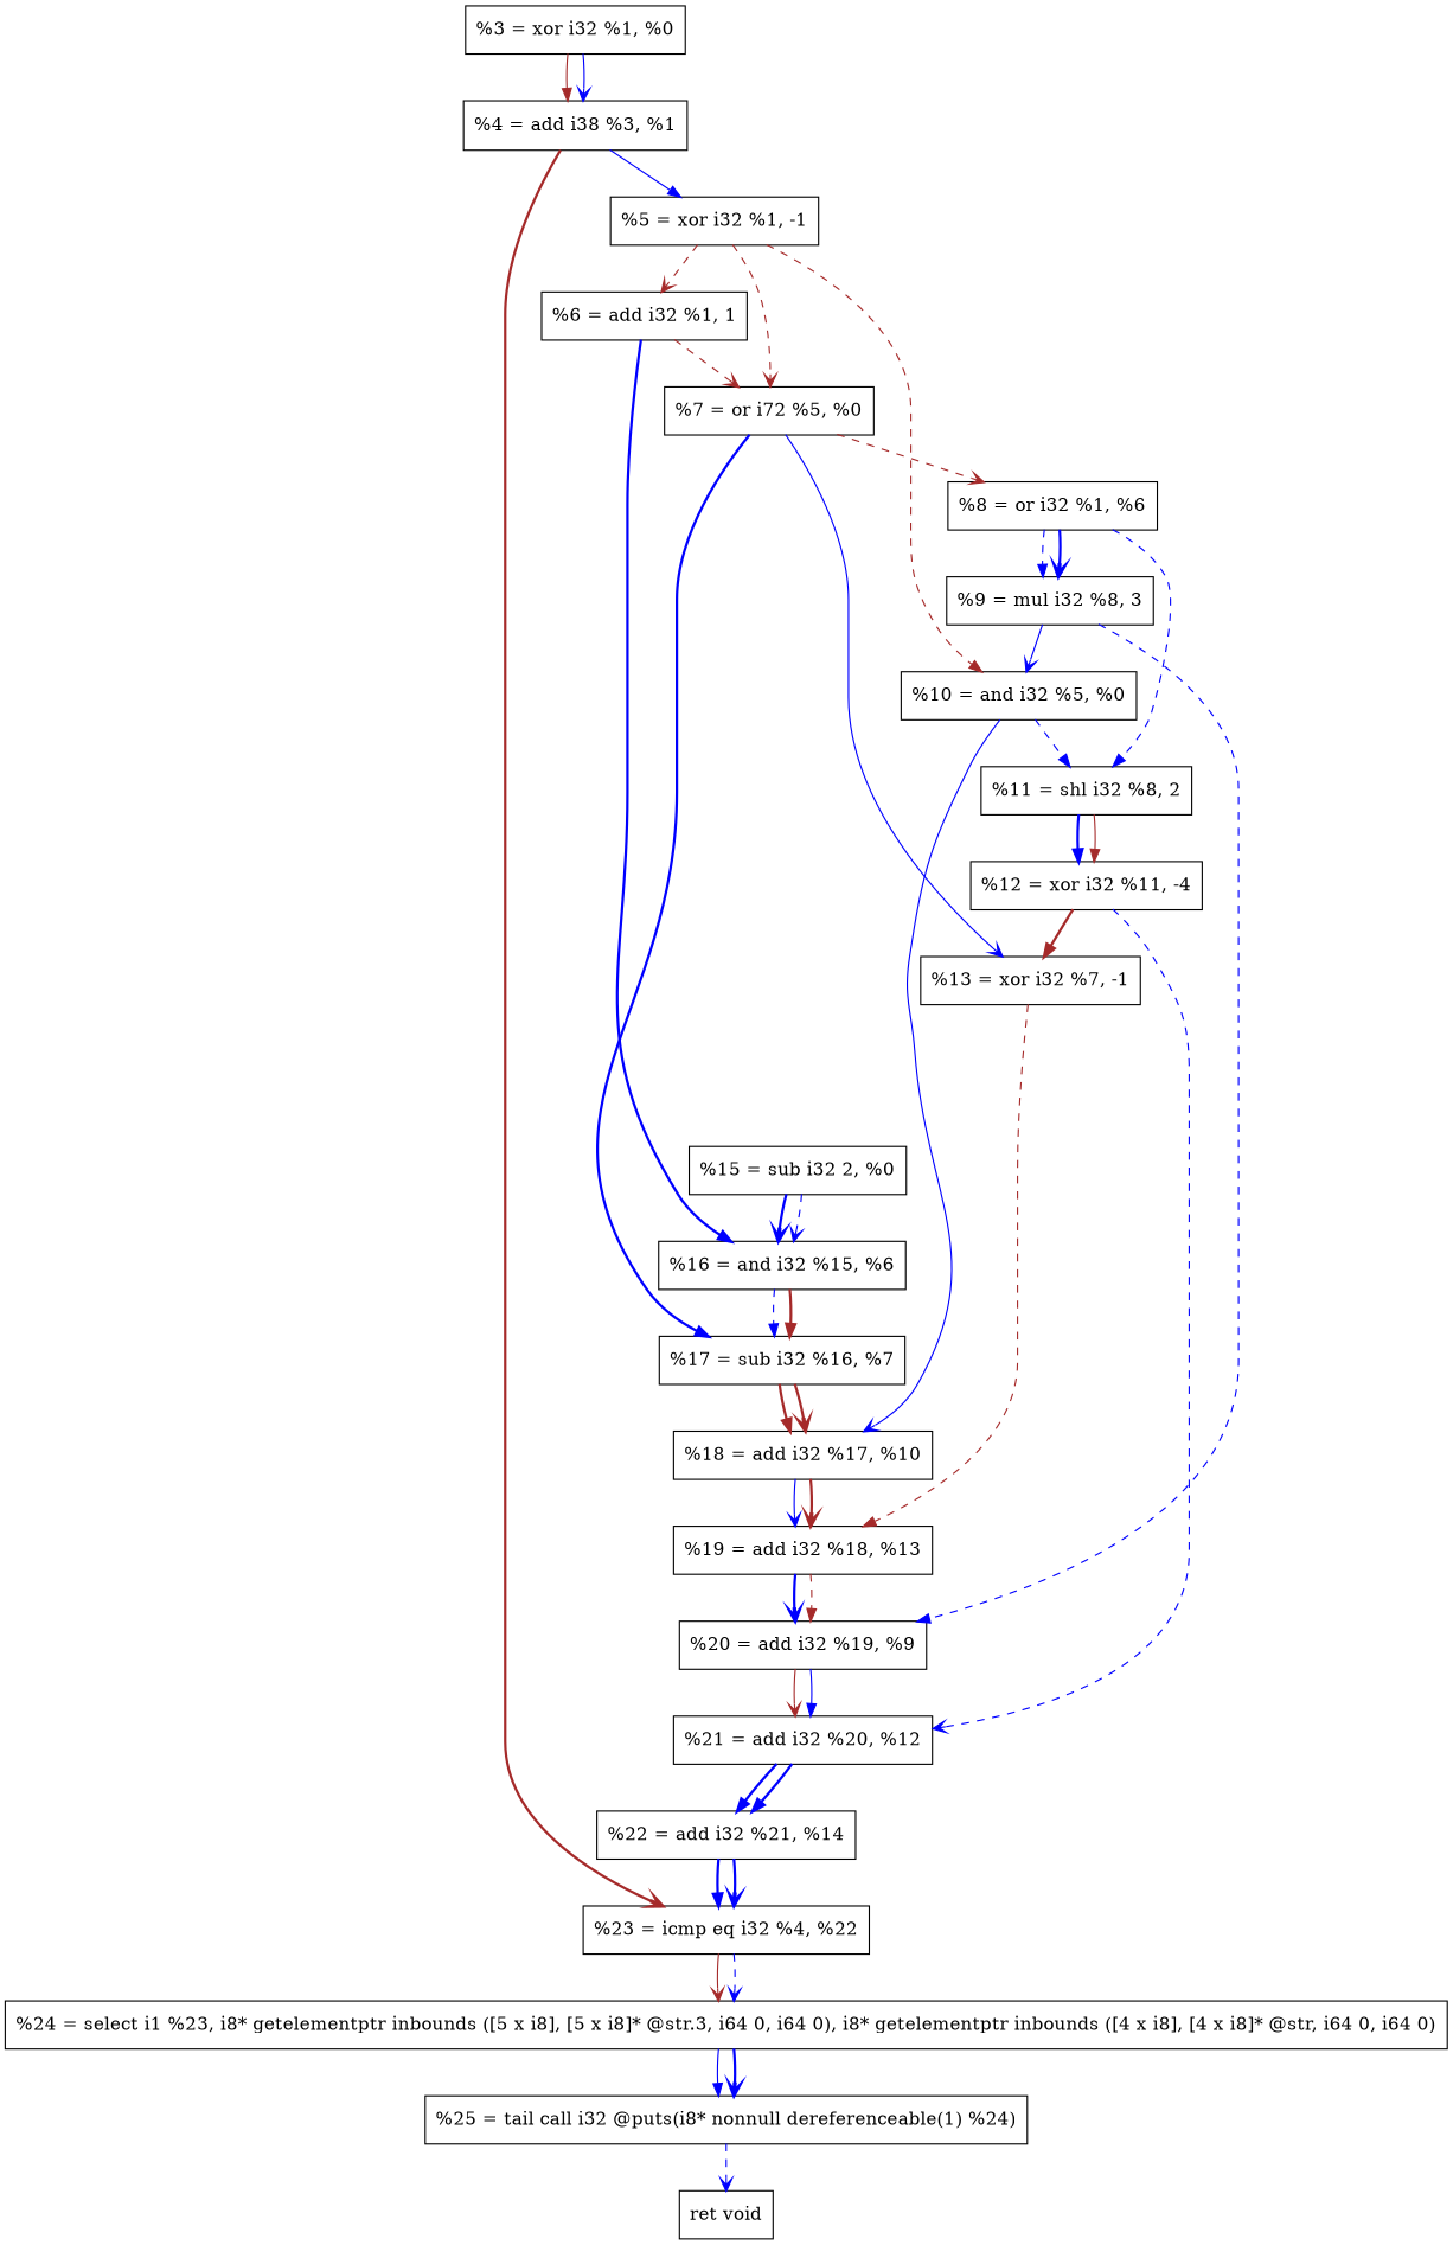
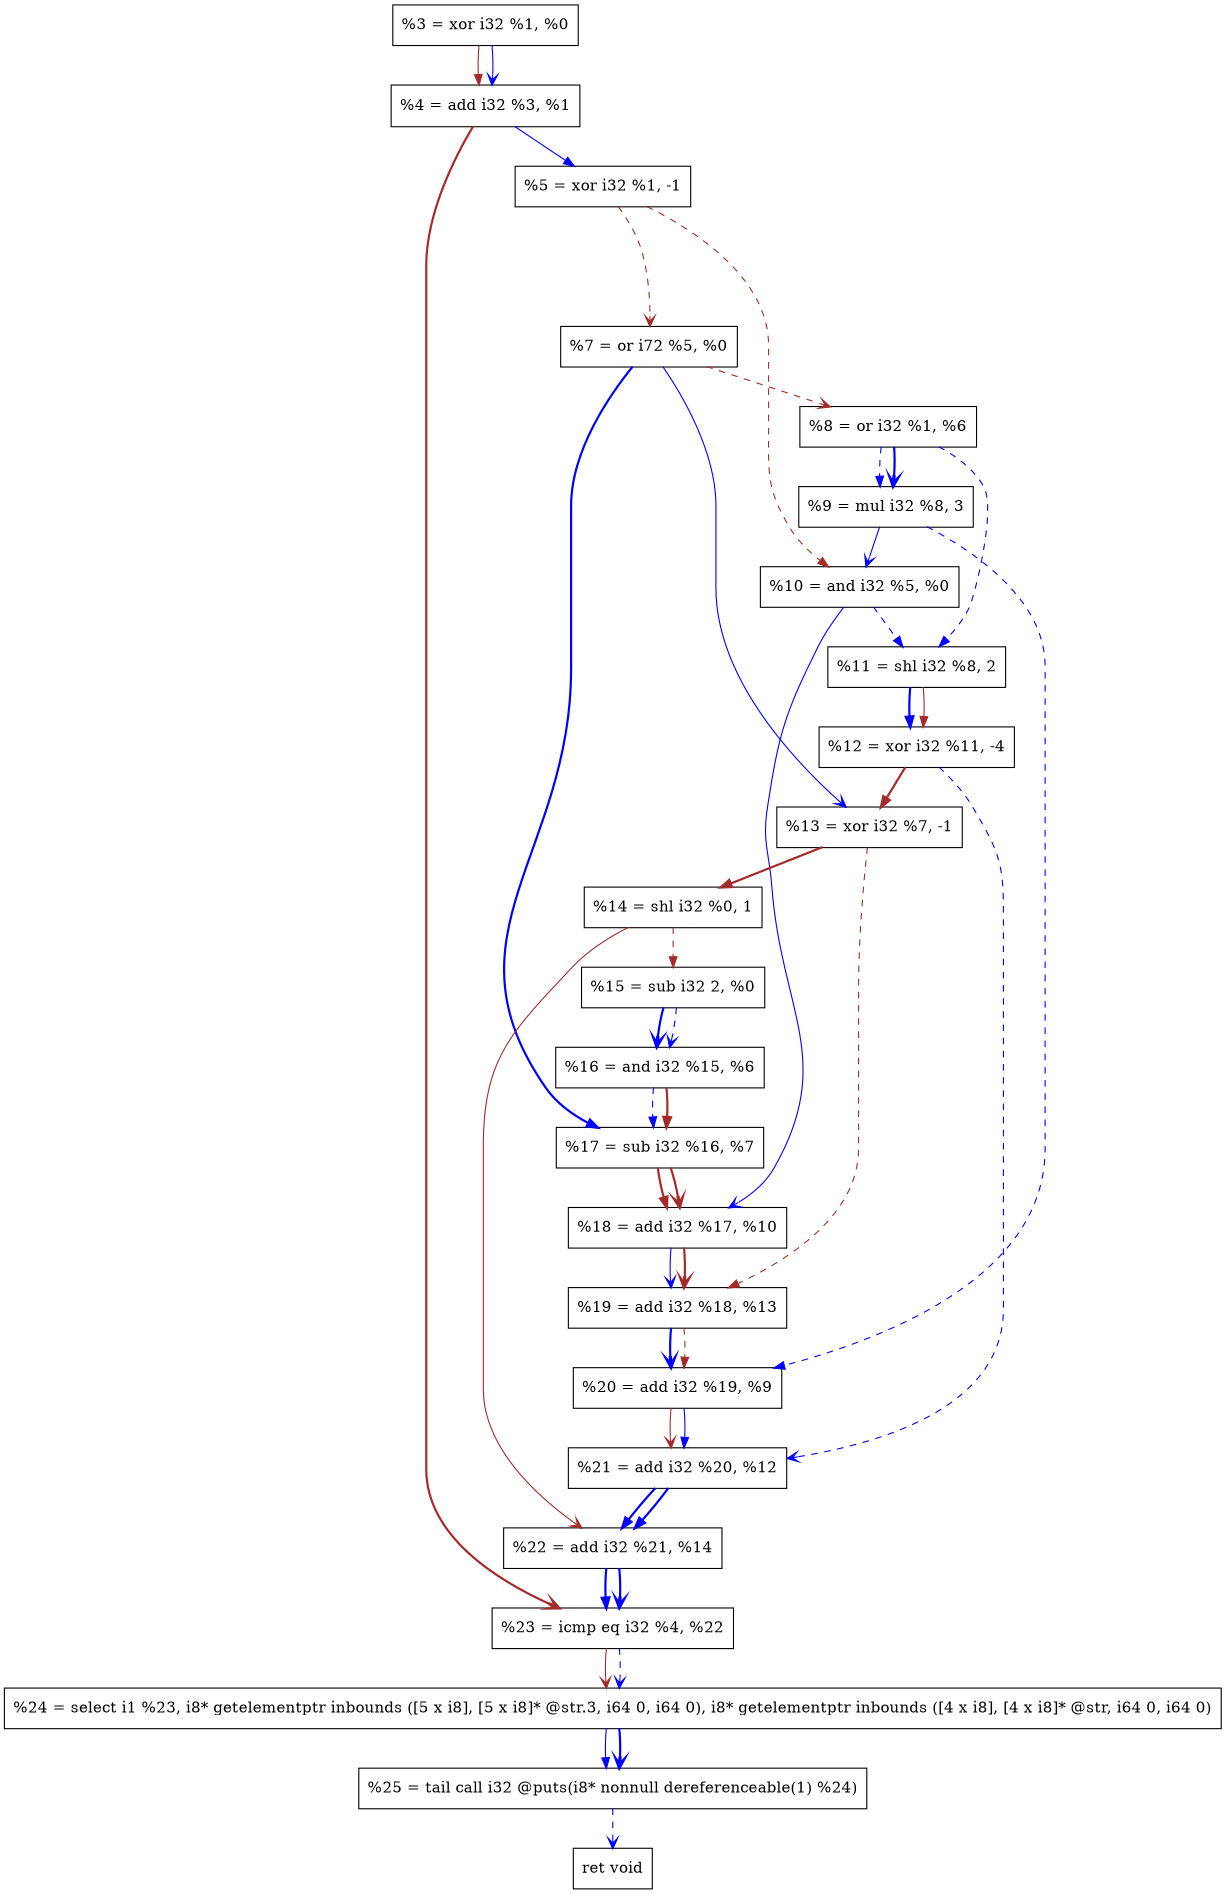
  digraph {
    node [shape=record]
    edge [arrowhead=normal color=blue style=bold]
    n1 [label="  %3 = xor i32 %1, %0"]
-   n2 [label="%4 = add i38 %3, %1"]
+   n2 [label="  %4 = add i32 %3, %1"]
    n3 [label="  %5 = xor i32 %1, -1"]
    n4 [label="  %23 = icmp eq i32 %4, %22"]
-   n5 [label="  %6 = add i32 %1, 1"]
    n6 [label="%7 = or i72 %5, %0"]
    n7 [label="  %10 = and i32 %5, %0"]
    n8 [label="  %24 = select i1 %23, i8* getelementptr inbounds ([5 x i8], [5 x i8]* @str.3, i64 0, i64 0), i8* getelementptr inbounds ([4 x i8], [4 x i8]* @str, i64 0, i64 0)"]
    n9 [label="%16 = and i32 %15, %6"]
    n10 [label="%8 = or i32 %1, %6"]
    n11 [label="  %13 = xor i32 %7, -1"]
    n12 [label="  %17 = sub i32 %16, %7"]
    n13 [label="  %11 = shl i32 %8, 2"]
    n14 [label="  %18 = add i32 %17, %10"]
    n15 [label="  %9 = mul i32 %8, 3"]
+   n16 [label="  %14 = shl i32 %0, 1"]
    n17 [label="  %19 = add i32 %18, %13"]
    n18 [label="  %20 = add i32 %19, %9"]
    n19 [label="  %12 = xor i32 %11, -4"]
    n20 [label="  %21 = add i32 %20, %12"]
    n21 [label="  %22 = add i32 %21, %14"]
    n22 [label="  %15 = sub i32 2, %0"]
    n23 [label="  %25 = tail call i32 @puts(i8* nonnull dereferenceable(1) %24)"]
    n24 [label="  ret void"]
    n1 -> n2 [color=brown style=solid]
    n1 -> n2 [arrowhead=vee style=solid]
    n2 -> n3 [style=solid]
    n2 -> n4 [arrowhead=vee color=brown]
-   n3 -> n5 [arrowhead=vee color=brown style=dashed]
    n3 -> n6 [arrowhead=vee color=brown style=dashed]
    n3 -> n7 [color=brown style=dashed]
    n4 -> n8 [arrowhead=vee color=brown style=solid]
    n4 -> n8 [arrowhead=vee style=dashed]
-   n5 -> n6 [arrowhead=vee color=brown style=dashed]
-   n5 -> n9
    n6 -> n10 [arrowhead=vee color=brown style=dashed]
    n6 -> n11 [arrowhead=vee style=solid]
    n6 -> n12
    n7 -> n13 [style=dashed]
    n7 -> n14 [arrowhead=vee style=solid]
    n8 -> n23 [style=solid]
    n8 -> n23 [arrowhead=vee]
    n9 -> n12 [style=dashed]
    n9 -> n12 [color=brown]
    n10 -> n13 [style=dashed]
    n10 -> n15 [style=dashed]
    n10 -> n15 [arrowhead=vee]
+   n11 -> n16 [color=brown]
    n11 -> n17 [color=brown style=dashed]
    n12 -> n14 [color=brown]
    n12 -> n14 [arrowhead=vee color=brown]
    n13 -> n19
    n13 -> n19 [color=brown style=solid]
    n14 -> n17 [arrowhead=vee style=solid]
    n14 -> n17 [arrowhead=vee color=brown]
    n15 -> n7 [arrowhead=vee style=solid]
    n15 -> n18 [style=dashed]
+   n16 -> n21 [arrowhead=vee color=brown style=solid]
+   n16 -> n22 [color=brown style=dashed]
    n17 -> n18 [arrowhead=vee]
    n17 -> n18 [color=brown style=dashed]
    n18 -> n20 [arrowhead=vee color=brown style=solid]
    n18 -> n20 [style=solid]
    n19 -> n11 [color=brown]
    n19 -> n20 [arrowhead=vee style=dashed]
    n20 -> n21
    n20 -> n21
    n21 -> n4
    n21 -> n4 [arrowhead=vee]
    n22 -> n9 [arrowhead=vee]
    n22 -> n9 [arrowhead=vee style=dashed]
    n23 -> n24 [arrowhead=vee style=dashed]
  }
